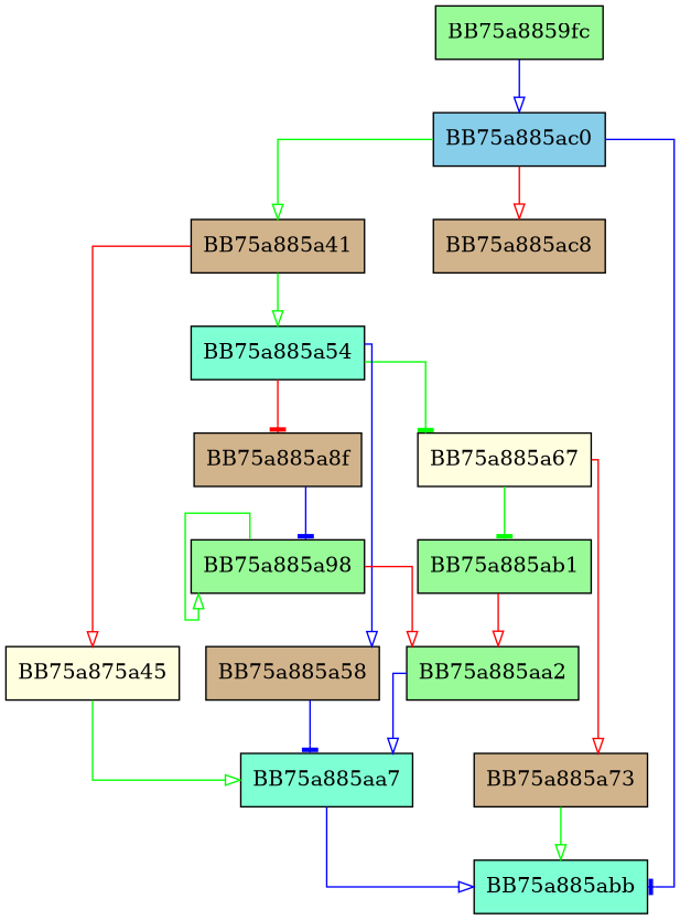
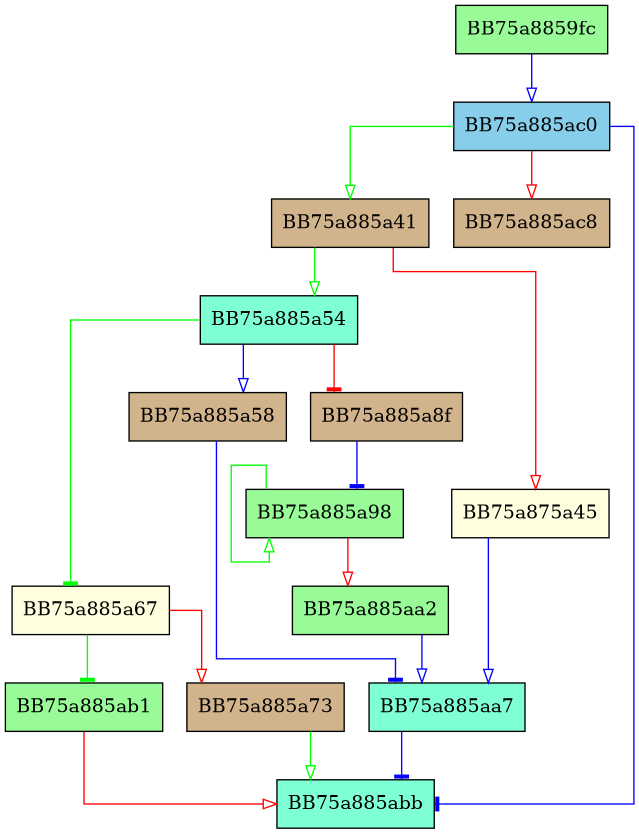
  digraph {
    splines=ortho
    node [fillcolor=tan shape=box style=filled]
    edge [arrowhead=onormal color=blue]
    BB75a8859fc [fillcolor=palegreen]
    BB75a885ac0 [fillcolor=skyblue]
    BB75a885a41
    BB75a885ac8
    BB75a885abb [fillcolor=aquamarine]
    BB75a885a54 [fillcolor=aquamarine]
    n7 [fillcolor=lightyellow label=BB75a875a45]
    BB75a885a67 [fillcolor=lightyellow]
    BB75a885a58
    BB75a885a8f
    BB75a885aa7 [fillcolor=aquamarine]
    BB75a885ab1 [fillcolor=palegreen]
    BB75a885a73
    BB75a885a98 [fillcolor=palegreen]
    BB75a885aa2 [fillcolor=palegreen]
    BB75a8859fc -> BB75a885ac0
    BB75a885ac0 -> BB75a885a41 [color=green]
    BB75a885ac0 -> BB75a885ac8 [color=red]
    BB75a885ac0 -> BB75a885abb [arrowhead=tee]
    BB75a885a41 -> BB75a885a54 [color=green]
    BB75a885a41 -> n7 [color=red]
    BB75a885a54 -> BB75a885a67 [arrowhead=tee color=green]
    BB75a885a54 -> BB75a885a58
    BB75a885a54 -> BB75a885a8f [arrowhead=tee color=red]
-   n7 -> BB75a885aa7 [color=green]
+   n7 -> BB75a885aa7
    BB75a885a67 -> BB75a885ab1 [arrowhead=tee color=green]
    BB75a885a67 -> BB75a885a73 [color=red]
    BB75a885a58 -> BB75a885aa7 [arrowhead=tee]
    BB75a885a8f -> BB75a885a98 [arrowhead=tee]
-   BB75a885aa7 -> BB75a885abb
-   BB75a885ab1 -> BB75a885aa2 [color=red]
+   BB75a885aa7 -> BB75a885abb [arrowhead=tee]
+   BB75a885ab1 -> BB75a885abb [color=red]
    BB75a885a73 -> BB75a885abb [color=green]
    BB75a885a98 -> BB75a885a98 [color=green]
    BB75a885a98 -> BB75a885aa2 [color=red]
    BB75a885aa2 -> BB75a885aa7
  }
